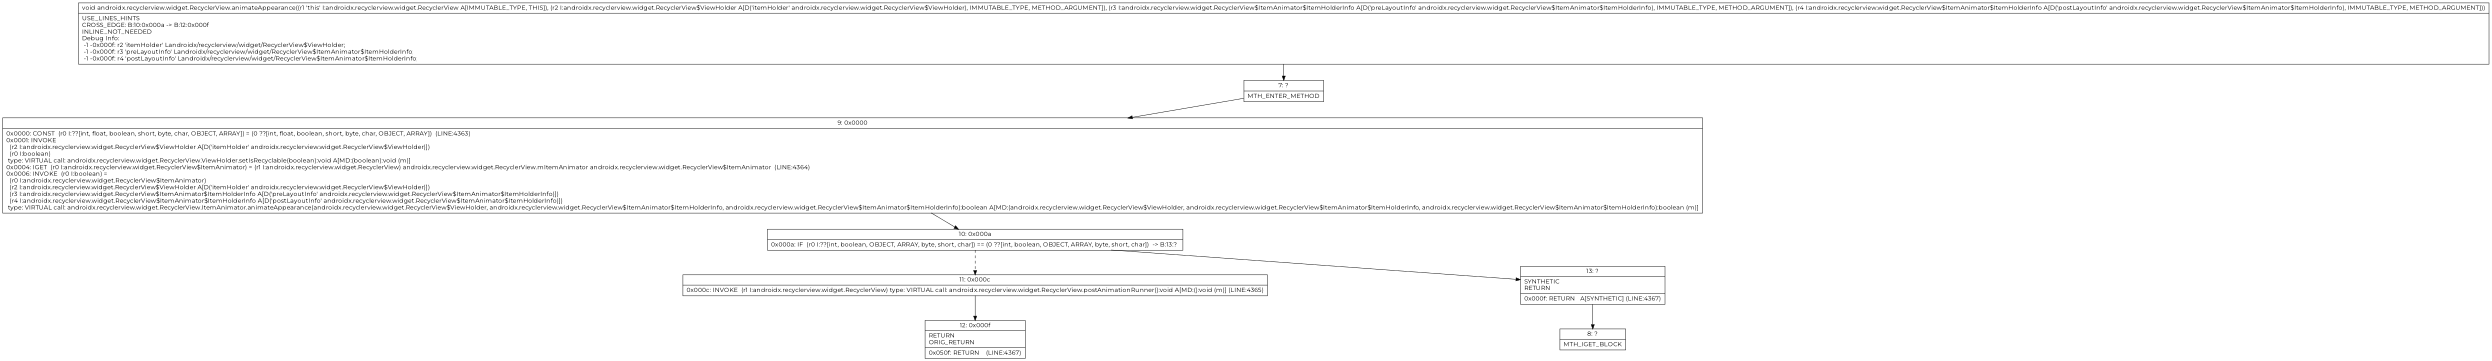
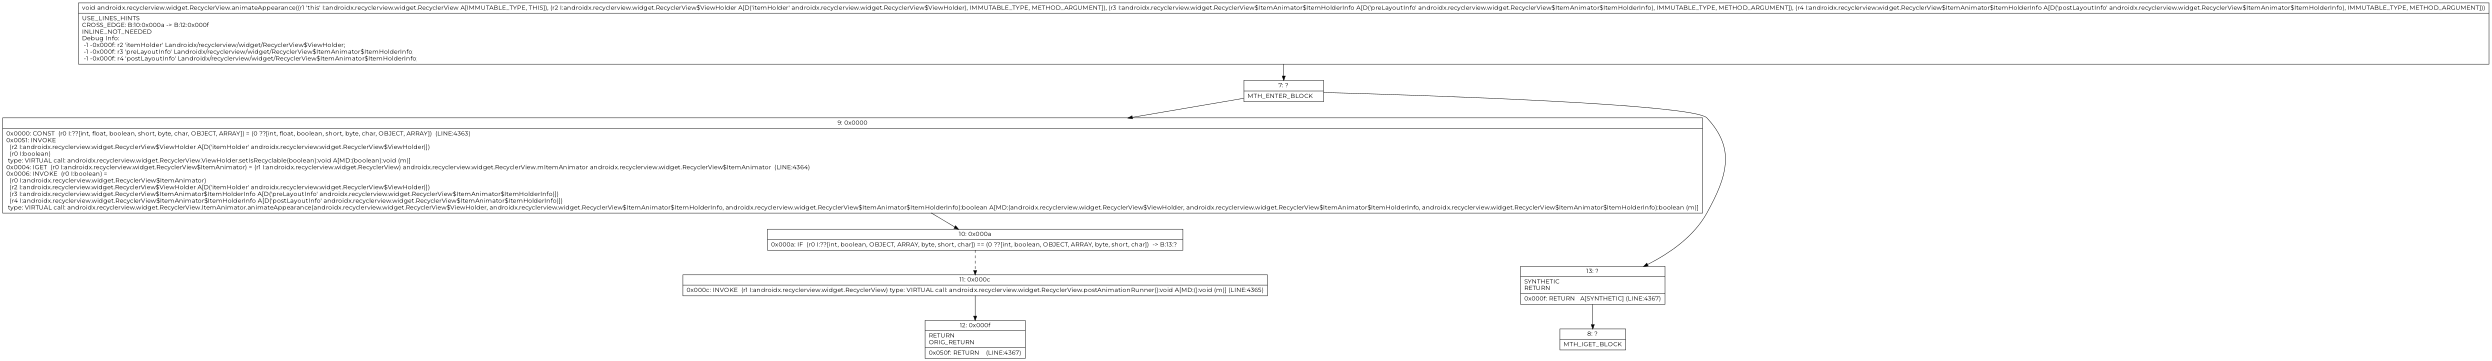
  digraph {
    fontname=Montserrat
    node [fontname=Montserrat shape=record]
    edge [fontname=Montserrat]
-   n1 [label="{7\:\ ?|MTH_ENTER_METHOD\l}"]
-   n2 [label="{9\:\ 0x0000|0x0000: CONST  (r0 I:??[int, float, boolean, short, byte, char, OBJECT, ARRAY]) = (0 ??[int, float, boolean, short, byte, char, OBJECT, ARRAY])  (LINE:4363)\l0x0001: INVOKE  \l  (r2 I:androidx.recyclerview.widget.RecyclerView$ViewHolder A[D('itemHolder' androidx.recyclerview.widget.RecyclerView$ViewHolder)])\l  (r0 I:boolean)\l type: VIRTUAL call: androidx.recyclerview.widget.RecyclerView.ViewHolder.setIsRecyclable(boolean):void A[MD:(boolean):void (m)]\l0x0004: IGET  (r0 I:androidx.recyclerview.widget.RecyclerView$ItemAnimator) = (r1 I:androidx.recyclerview.widget.RecyclerView) androidx.recyclerview.widget.RecyclerView.mItemAnimator androidx.recyclerview.widget.RecyclerView$ItemAnimator  (LINE:4364)\l0x0006: INVOKE  (r0 I:boolean) = \l  (r0 I:androidx.recyclerview.widget.RecyclerView$ItemAnimator)\l  (r2 I:androidx.recyclerview.widget.RecyclerView$ViewHolder A[D('itemHolder' androidx.recyclerview.widget.RecyclerView$ViewHolder)])\l  (r3 I:androidx.recyclerview.widget.RecyclerView$ItemAnimator$ItemHolderInfo A[D('preLayoutInfo' androidx.recyclerview.widget.RecyclerView$ItemAnimator$ItemHolderInfo)])\l  (r4 I:androidx.recyclerview.widget.RecyclerView$ItemAnimator$ItemHolderInfo A[D('postLayoutInfo' androidx.recyclerview.widget.RecyclerView$ItemAnimator$ItemHolderInfo)])\l type: VIRTUAL call: androidx.recyclerview.widget.RecyclerView.ItemAnimator.animateAppearance(androidx.recyclerview.widget.RecyclerView$ViewHolder, androidx.recyclerview.widget.RecyclerView$ItemAnimator$ItemHolderInfo, androidx.recyclerview.widget.RecyclerView$ItemAnimator$ItemHolderInfo):boolean A[MD:(androidx.recyclerview.widget.RecyclerView$ViewHolder, androidx.recyclerview.widget.RecyclerView$ItemAnimator$ItemHolderInfo, androidx.recyclerview.widget.RecyclerView$ItemAnimator$ItemHolderInfo):boolean (m)]\l}"]
+   n1 [label="{7\:\ ?|MTH_ENTER_BLOCK\l}"]
+   n2 [label="{9\:\ 0x0000|0x0000: CONST  (r0 I:??[int, float, boolean, short, byte, char, OBJECT, ARRAY]) = (0 ??[int, float, boolean, short, byte, char, OBJECT, ARRAY])  (LINE:4363)\l0x0051: INVOKE  \l  (r2 I:androidx.recyclerview.widget.RecyclerView$ViewHolder A[D('itemHolder' androidx.recyclerview.widget.RecyclerView$ViewHolder)])\l  (r0 I:boolean)\l type: VIRTUAL call: androidx.recyclerview.widget.RecyclerView.ViewHolder.setIsRecyclable(boolean):void A[MD:(boolean):void (m)]\l0x0004: IGET  (r0 I:androidx.recyclerview.widget.RecyclerView$ItemAnimator) = (r1 I:androidx.recyclerview.widget.RecyclerView) androidx.recyclerview.widget.RecyclerView.mItemAnimator androidx.recyclerview.widget.RecyclerView$ItemAnimator  (LINE:4364)\l0x0006: INVOKE  (r0 I:boolean) = \l  (r0 I:androidx.recyclerview.widget.RecyclerView$ItemAnimator)\l  (r2 I:androidx.recyclerview.widget.RecyclerView$ViewHolder A[D('itemHolder' androidx.recyclerview.widget.RecyclerView$ViewHolder)])\l  (r3 I:androidx.recyclerview.widget.RecyclerView$ItemAnimator$ItemHolderInfo A[D('preLayoutInfo' androidx.recyclerview.widget.RecyclerView$ItemAnimator$ItemHolderInfo)])\l  (r4 I:androidx.recyclerview.widget.RecyclerView$ItemAnimator$ItemHolderInfo A[D('postLayoutInfo' androidx.recyclerview.widget.RecyclerView$ItemAnimator$ItemHolderInfo)])\l type: VIRTUAL call: androidx.recyclerview.widget.RecyclerView.ItemAnimator.animateAppearance(androidx.recyclerview.widget.RecyclerView$ViewHolder, androidx.recyclerview.widget.RecyclerView$ItemAnimator$ItemHolderInfo, androidx.recyclerview.widget.RecyclerView$ItemAnimator$ItemHolderInfo):boolean A[MD:(androidx.recyclerview.widget.RecyclerView$ViewHolder, androidx.recyclerview.widget.RecyclerView$ItemAnimator$ItemHolderInfo, androidx.recyclerview.widget.RecyclerView$ItemAnimator$ItemHolderInfo):boolean (m)]\l}"]
    n3 [label="{10\:\ 0x000a|0x000a: IF  (r0 I:??[int, boolean, OBJECT, ARRAY, byte, short, char]) == (0 ??[int, boolean, OBJECT, ARRAY, byte, short, char])  \-\> B:13:? \l}"]
    n4 [label="{11\:\ 0x000c|0x000c: INVOKE  (r1 I:androidx.recyclerview.widget.RecyclerView) type: VIRTUAL call: androidx.recyclerview.widget.RecyclerView.postAnimationRunner():void A[MD:():void (m)] (LINE:4365)\l}"]
    n5 [label="{13\:\ ?|SYNTHETIC\lRETURN\l|0x000f: RETURN   A[SYNTHETIC] (LINE:4367)\l}"]
    n6 [label="{12\:\ 0x000f|RETURN\lORIG_RETURN\l|0x050f: RETURN    (LINE:4367)\l}"]
    n7 [label="{8\:\ ?|MTH_IGET_BLOCK\l}"]
    n8 [label="{void androidx.recyclerview.widget.RecyclerView.animateAppearance((r1 'this' I:androidx.recyclerview.widget.RecyclerView A[IMMUTABLE_TYPE, THIS]), (r2 I:androidx.recyclerview.widget.RecyclerView$ViewHolder A[D('itemHolder' androidx.recyclerview.widget.RecyclerView$ViewHolder), IMMUTABLE_TYPE, METHOD_ARGUMENT]), (r3 I:androidx.recyclerview.widget.RecyclerView$ItemAnimator$ItemHolderInfo A[D('preLayoutInfo' androidx.recyclerview.widget.RecyclerView$ItemAnimator$ItemHolderInfo), IMMUTABLE_TYPE, METHOD_ARGUMENT]), (r4 I:androidx.recyclerview.widget.RecyclerView$ItemAnimator$ItemHolderInfo A[D('postLayoutInfo' androidx.recyclerview.widget.RecyclerView$ItemAnimator$ItemHolderInfo), IMMUTABLE_TYPE, METHOD_ARGUMENT]))  | USE_LINES_HINTS\lCROSS_EDGE: B:10:0x000a \-\> B:12:0x000f\lINLINE_NOT_NEEDED\lDebug Info:\l  \-1 \-0x000f: r2 'itemHolder' Landroidx\/recyclerview\/widget\/RecyclerView$ViewHolder;\l  \-1 \-0x000f: r3 'preLayoutInfo' Landroidx\/recyclerview\/widget\/RecyclerView$ItemAnimator$ItemHolderInfo;\l  \-1 \-0x000f: r4 'postLayoutInfo' Landroidx\/recyclerview\/widget\/RecyclerView$ItemAnimator$ItemHolderInfo;\l}"]
    n1 -> n2
    n2 -> n3
    n3 -> n4 [style=dashed]
-   n3 -> n5
+   n1 -> n5
    n4 -> n6
    n5 -> n7
    n8 -> n1
  }
